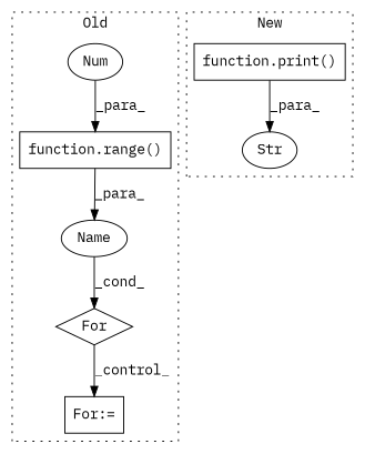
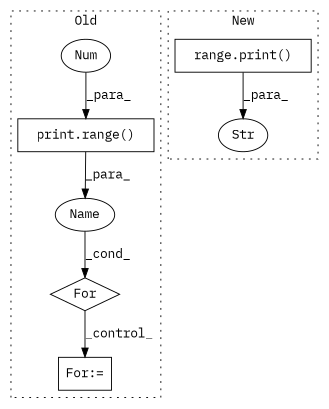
  digraph {
    fontname="IBM Plex Mono"
    node [a=75 fontname="IBM Plex Mono" l="6,1" shape=box]
    edge [fontname="IBM Plex Mono"]
-   n1 [label="function.range()" s="504,511"]
+   n1 [label="print.range()" s="504,511"]
    n2 [a=107 l="4,10" label=For s="871,921" shape=diamond]
    n3 [a=76 l=1 label=Num s=510 shape=ellipse]
    n4 [a=68 l=3 label="For:=" s=975]
    n5 [a=87 l=7 label=Name s=880 shape=ellipse]
-   n6 [label="function.print()" s="768,791"]
+   n6 [label="range.print()" s="768,791"]
    n7 [a=66 l=17 label=Str s=774 shape=ellipse]
    subgraph cluster_1 {
      label=Old
      style=dotted
      n1
      n2
      n3
      n4
      n5
    }
    subgraph cluster_2 {
      label=New
      style=dotted
      n6
      n7
    }
    n1 -> n5 [label=_para_]
    n2 -> n4 [label=_control_]
    n3 -> n1 [label=_para_]
    n5 -> n2 [label=_cond_]
    n6 -> n7 [label=_para_]
  }
